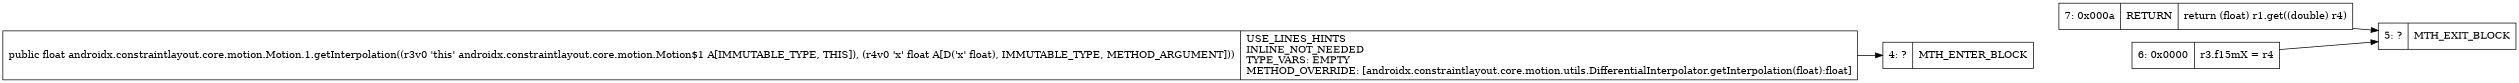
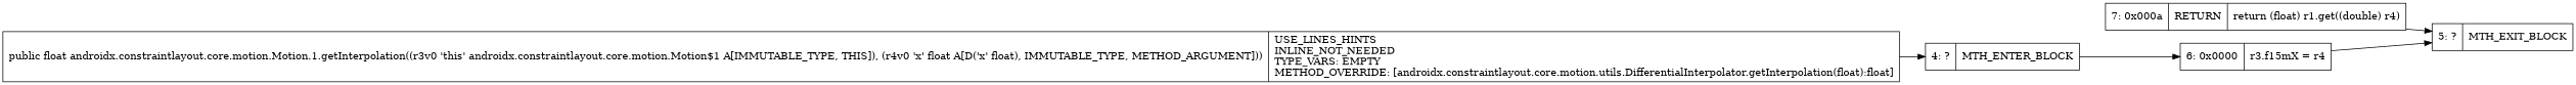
  digraph {
    rankdir=LR
    node [shape=record]
    n1 [label="{4\:\ ?|MTH_ENTER_BLOCK\l}"]
    n2 [label="{6\:\ 0x0000|r3.f15mX = r4\l}"]
    n3 [label="{5\:\ ?|MTH_EXIT_BLOCK\l}"]
    n4 [label="{7\:\ 0x000a|RETURN\l|return (float) r1.get((double) r4)\l}"]
    n5 [label="{public float androidx.constraintlayout.core.motion.Motion.1.getInterpolation((r3v0 'this' androidx.constraintlayout.core.motion.Motion$1 A[IMMUTABLE_TYPE, THIS]), (r4v0 'x' float A[D('x' float), IMMUTABLE_TYPE, METHOD_ARGUMENT]))  | USE_LINES_HINTS\lINLINE_NOT_NEEDED\lTYPE_VARS: EMPTY\lMETHOD_OVERRIDE: [androidx.constraintlayout.core.motion.utils.DifferentialInterpolator.getInterpolation(float):float]\l}"]
+   n1 -> n2
    n2 -> n3
    n4 -> n3
    n5 -> n1
  }
